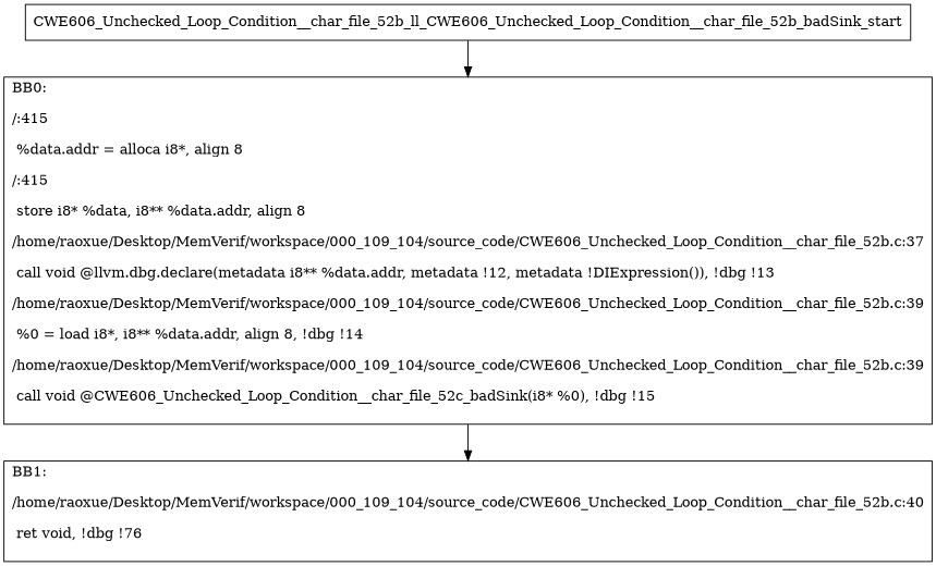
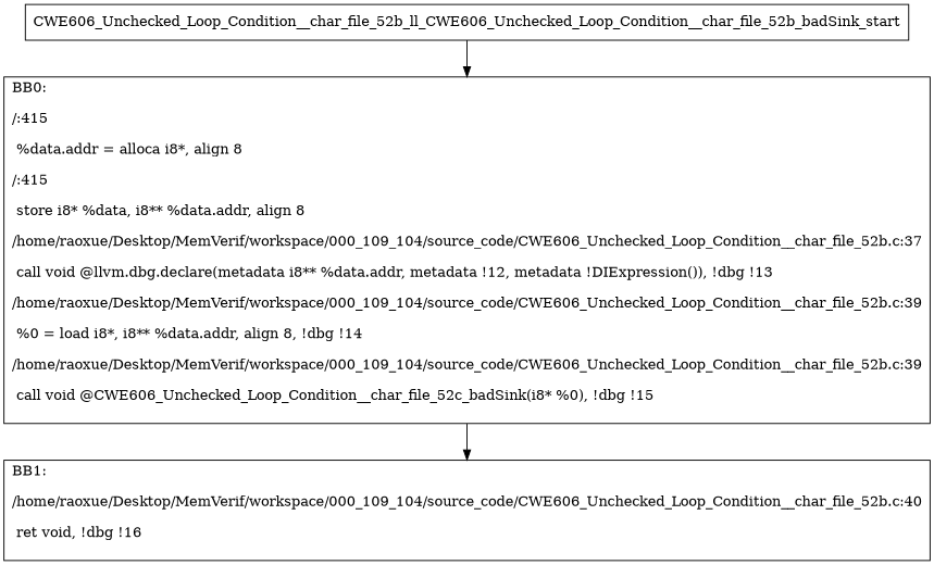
  digraph {
    node [shape=record]
    n1 [label="{CWE606_Unchecked_Loop_Condition__char_file_52b_ll_CWE606_Unchecked_Loop_Condition__char_file_52b_badSink_start}"]
    n2 [label="{BB0:\l\l/:415\l\n  %data.addr = alloca i8*, align 8\l\n/:415\l\n  store i8* %data, i8** %data.addr, align 8\l\n/home/raoxue/Desktop/MemVerif/workspace/000_109_104/source_code/CWE606_Unchecked_Loop_Condition__char_file_52b.c:37\l\n  call void @llvm.dbg.declare(metadata i8** %data.addr, metadata !12, metadata !DIExpression()), !dbg !13\l\n/home/raoxue/Desktop/MemVerif/workspace/000_109_104/source_code/CWE606_Unchecked_Loop_Condition__char_file_52b.c:39\l\n  %0 = load i8*, i8** %data.addr, align 8, !dbg !14\l\n/home/raoxue/Desktop/MemVerif/workspace/000_109_104/source_code/CWE606_Unchecked_Loop_Condition__char_file_52b.c:39\l\n  call void @CWE606_Unchecked_Loop_Condition__char_file_52c_badSink(i8* %0), !dbg !15\l\n}"]
-   n3 [label="{BB1:\l\l/home/raoxue/Desktop/MemVerif/workspace/000_109_104/source_code/CWE606_Unchecked_Loop_Condition__char_file_52b.c:40\l\n  ret void, !dbg !76\l\n}"]
+   n3 [label="{BB1:\l\l/home/raoxue/Desktop/MemVerif/workspace/000_109_104/source_code/CWE606_Unchecked_Loop_Condition__char_file_52b.c:40\l\n  ret void, !dbg !16\l\n}"]
    n1 -> n2
    n2 -> n3
  }
